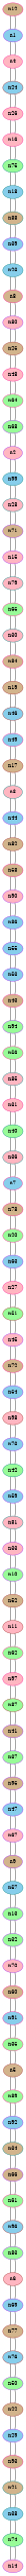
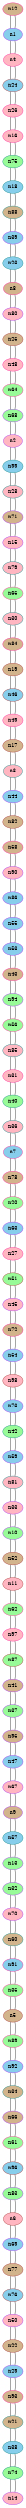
  graph {
    node [color=purple fillcolor=lightpink style=filled]
    n12 [color=deeppink fillcolor=tan]
    n1 [fillcolor=skyblue]
    n4 [color=deeppink]
    n24 [color=brown fillcolor=skyblue]
    n68 [fillcolor=palegreen]
    n2
    n99 [color=teal fillcolor=skyblue]
    n64 [color=deeppink fillcolor=palegreen]
    n28 [color=teal]
    n3 [color=teal]
    n17 [color=brown fillcolor=tan]
    n44 [fillcolor=skyblue]
-   n49 [color=deeppink fillcolor=skyblue]
+   n49 [color=deeppink]
    n82 [color=brown fillcolor=tan]
    n26 [color=deeppink]
    n5 [color=brown fillcolor=tan]
    n35 [color=deeppink fillcolor=palegreen]
    n89 [color=deeppink fillcolor=palegreen]
    n91 [color=deeppink fillcolor=skyblue]
    n92 [fillcolor=skyblue]
    n6 [color=brown]
    n69 [fillcolor=skyblue]
    n83 [fillcolor=palegreen]
    n77 [color=brown fillcolor=tan]
    n96 [color=brown fillcolor=skyblue]
    n7 [color=deeppink fillcolor=skyblue]
    n36 [color=teal]
    n78 [color=deeppink fillcolor=tan]
    n40 [color=teal fillcolor=palegreen]
    n20 [color=deeppink fillcolor=palegreen]
    n8 [color=deeppink fillcolor=tan]
    n23 [color=teal fillcolor=skyblue]
    n80
    n39 [fillcolor=skyblue]
    n25 [color=brown fillcolor=tan]
    n9 [fillcolor=tan]
    n57 [color=teal fillcolor=skyblue]
    n67
    n13 [fillcolor=palegreen]
    n47 [fillcolor=skyblue]
    n10 [fillcolor=palegreen]
    n33
    n52 [color=brown fillcolor=tan]
    n81 [color=teal]
    n11 [color=brown]
    n62 [color=deeppink fillcolor=palegreen]
    n97 [color=deeppink]
    n32 [fillcolor=palegreen]
    n70
    n74 [color=teal fillcolor=palegreen]
    n14
    n38 [color=teal fillcolor=skyblue]
    n71 [fillcolor=tan]
    n15
    n79 [color=teal]
    n65 [color=deeppink fillcolor=palegreen]
    n16 [color=deeppink]
    n75 [color=teal fillcolor=palegreen]
    n18 [color=teal fillcolor=skyblue]
    n46 [color=brown fillcolor=skyblue]
    n88 [color=teal fillcolor=tan]
    n19 [color=brown fillcolor=tan]
    n84 [color=deeppink fillcolor=tan]
    n30 [color=teal]
    n63 [fillcolor=skyblue]
    n27 [color=deeppink]
    n21 [color=teal fillcolor=tan]
    n93 [color=deeppink fillcolor=tan]
    n29 [fillcolor=skyblue]
    n22 [color=brown fillcolor=tan]
-   n50 [fillcolor=palegreen]
+   n50
    n76 [color=brown fillcolor=skyblue]
    n48 [color=deeppink]
    n51 [color=brown fillcolor=palegreen]
    n45
    n31 [color=deeppink]
    n85 [color=teal]
    n56 [color=deeppink fillcolor=palegreen]
-   n60 [color=deeppink fillcolor=tan]
+   n60 [color=teal fillcolor=tan]
    n59 [fillcolor=skyblue]
    n34 [color=teal fillcolor=tan]
    n66 [fillcolor=tan]
    n61 [color=deeppink fillcolor=palegreen]
    n37 [fillcolor=palegreen]
    n41 [fillcolor=tan]
    n95 [fillcolor=tan]
    n87 [color=brown fillcolor=palegreen]
    n42 [color=teal fillcolor=palegreen]
    n73 [fillcolor=skyblue]
    n98 [color=brown]
    n43 [color=deeppink fillcolor=tan]
    n53 [fillcolor=skyblue]
    n94 [fillcolor=palegreen]
    n55 [fillcolor=skyblue]
    n58 [color=deeppink fillcolor=tan]
    n72 [color=deeppink fillcolor=tan]
    n54 [fillcolor=skyblue]
    n86 [fillcolor=skyblue]
    n90
    n12 -- n1
    n1 -- n12
    n1 -- n4
    n4 -- n1
    n4 -- n24
    n24 -- n4
    n24 -- n26
    n68 -- n2
    n68 -- n64
    n2 -- n68
    n2 -- n99
    n99 -- n2
    n99 -- n28
    n64 -- n68
    n64 -- n48
    n28 -- n99
    n28 -- n71
    n3 -- n17
    n3 -- n44
    n17 -- n3
    n17 -- n49
    n44 -- n3
    n44 -- n82
    n49 -- n17
    n49 -- n46
    n82 -- n44
    n82 -- n58
    n26 -- n24
    n26 -- n16
    n5 -- n35
    n5 -- n89
    n35 -- n5
    n35 -- n91
    n89 -- n5
    n89 -- n92
    n91 -- n35
    n91 -- n60
    n92 -- n89
    n92 -- n34
    n6 -- n69
    n6 -- n83
    n69 -- n6
    n69 -- n77
    n83 -- n6
    n83 -- n96
    n77 -- n69
    n77 -- n76
    n96 -- n83
    n96 -- n61
    n7 -- n36
    n7 -- n78
    n36 -- n7
    n36 -- n40
    n78 -- n7
    n78 -- n20
    n40 -- n36
    n40 -- n31
    n20 -- n78
    n20 -- n63
    n8 -- n23
    n8 -- n80
    n23 -- n8
    n23 -- n39
    n80 -- n8
    n80 -- n25
    n39 -- n23
    n39 -- n88
    n25 -- n80
    n25 -- n48
    n9 -- n57
    n9 -- n67
    n57 -- n9
    n57 -- n13
    n67 -- n9
    n67 -- n47
    n13 -- n57
    n13 -- n32
    n47 -- n67
    n47 -- n95
    n10 -- n33
    n10 -- n52
    n33 -- n10
    n33 -- n81
    n52 -- n10
    n52 -- n11
    n81 -- n33
    n81 -- n59
    n11 -- n52
    n11 -- n62
    n62 -- n11
    n62 -- n97
    n97 -- n62
    n97 -- n87
    n32 -- n13
    n32 -- n70
    n70 -- n32
    n70 -- n60
    n74 -- n14
    n74 -- n38
    n14 -- n74
    n38 -- n74
    n38 -- n21
    n71 -- n28
    n71 -- n15
    n15 -- n71
    n15 -- n79
    n79 -- n15
    n79 -- n65
    n65 -- n79
    n65 -- n30
    n16 -- n26
    n16 -- n75
    n75 -- n16
    n75 -- n18
    n18 -- n75
    n18 -- n88
    n46 -- n49
    n46 -- n19
    n88 -- n39
    n88 -- n18
    n19 -- n46
    n19 -- n84
    n84 -- n19
    n84 -- n30
    n30 -- n65
    n30 -- n84
    n63 -- n20
    n63 -- n27
    n27 -- n63
    n27 -- n51
    n21 -- n38
    n21 -- n93
    n93 -- n21
    n93 -- n29
    n29 -- n93
    n29 -- n22
    n22 -- n29
    n22 -- n50
    n50 -- n22
    n50 -- n76
    n76 -- n77
    n76 -- n50
    n48 -- n64
    n48 -- n25
    n51 -- n27
    n51 -- n45
    n45 -- n51
    n45 -- n72
    n31 -- n40
    n31 -- n85
    n85 -- n31
    n85 -- n56
    n56 -- n85
    n56 -- n94
    n60 -- n91
    n60 -- n70
    n59 -- n81
    n59 -- n42
    n34 -- n92
    n34 -- n66
    n66 -- n34
    n66 -- n61
    n61 -- n96
    n61 -- n66
    n37 -- n41
    n37 -- n95
    n41 -- n37
    n41 -- n87
    n95 -- n47
    n95 -- n37
    n87 -- n97
    n87 -- n41
    n42 -- n59
    n42 -- n73
    n73 -- n42
    n73 -- n98
    n98 -- n73
    n98 -- n54
    n43 -- n53
    n43 -- n94
    n53 -- n43
    n53 -- n55
    n94 -- n56
    n94 -- n43
    n55 -- n53
    n55 -- n86
    n58 -- n82
    n58 -- n90
    n72 -- n45
    n72 -- n54
    n54 -- n98
    n54 -- n72
    n86 -- n55
    n86 -- n90
    n90 -- n58
    n90 -- n86
  }
